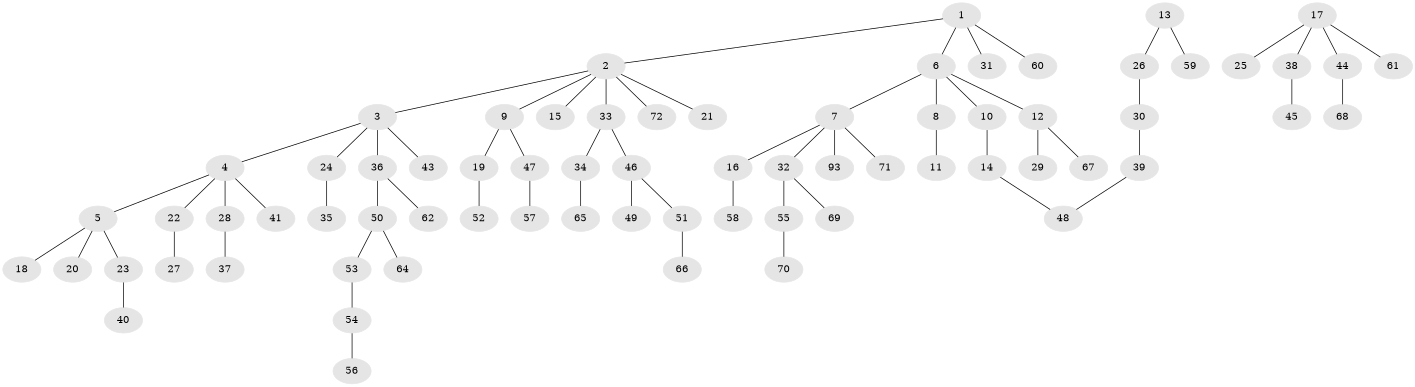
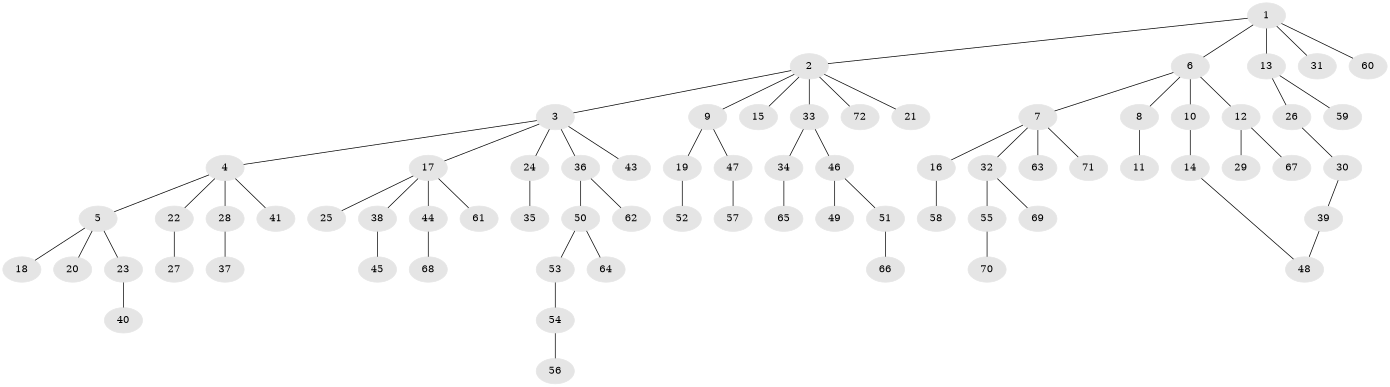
  graph {
    node [color=gray90 style=filled]
    1
    2
    6
    13
    31
    60
    3
    9
    15
    33
    n11 [label=72]
    21
    7
    8
    10
    12
    26
    59
    4
    17
    24
    36
    43
    19
    47
    34
    46
    5
    22
    28
    41
    25
    38
    44
    61
    35
    50
    62
    18
    20
    23
    27
    37
    40
    16
    32
-   63 [label=93]
+   63
    71
    11
    14
    29
    67
    58
    55
    69
    52
    57
    48
    30
    45
    68
    39
    70
    65
    49
    51
    53
    64
    66
    54
    56
    1 -- 2
    1 -- 6
+   1 -- 13
    1 -- 31
    1 -- 60
    2 -- 3
    2 -- 9
    2 -- 15
    2 -- 33
    2 -- n11
    2 -- 21
    6 -- 7
    6 -- 8
    6 -- 10
    6 -- 12
    13 -- 26
    13 -- 59
    3 -- 4
+   3 -- 17
    3 -- 24
    3 -- 36
    3 -- 43
    9 -- 19
    9 -- 47
    33 -- 34
    33 -- 46
    7 -- 16
    7 -- 32
    7 -- 63
    7 -- 71
    8 -- 11
    10 -- 14
    12 -- 29
    12 -- 67
    26 -- 30
    4 -- 5
    4 -- 22
    4 -- 28
    4 -- 41
    17 -- 25
    17 -- 38
    17 -- 44
    17 -- 61
    24 -- 35
    36 -- 50
    36 -- 62
    19 -- 52
    47 -- 57
    34 -- 65
    46 -- 49
    46 -- 51
    5 -- 18
    5 -- 20
    5 -- 23
    22 -- 27
    28 -- 37
    38 -- 45
    44 -- 68
    50 -- 53
    50 -- 64
    23 -- 40
    16 -- 58
    32 -- 55
    32 -- 69
    14 -- 48
    55 -- 70
    30 -- 39
    39 -- 48
    51 -- 66
    53 -- 54
    54 -- 56
  }
